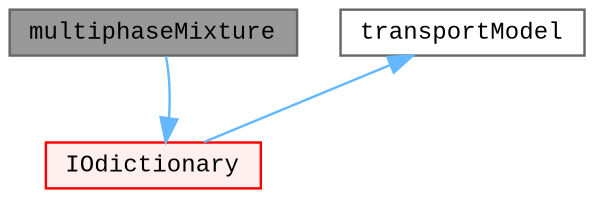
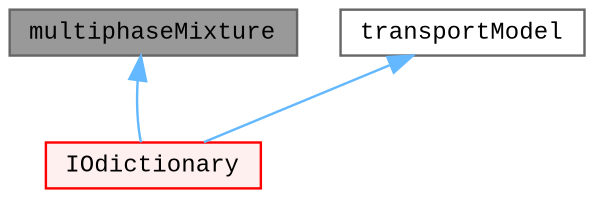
  digraph {
    fontname="Liberation Mono"
    node [color=gray40 fontname="Liberation Mono" fontsize=10 shape=box style=filled]
    edge [color=steelblue1 dir=back fontname="Liberation Mono" fontsize=10 labelfontname=Helvetica labelfontsize=10 style=solid]
    n1 [fillcolor=grey60 fontcolor=black height=0.2 label=multiphaseMixture width=0.4]
    n2 [color=red fillcolor="#FFF0F0" height=0.2 label=IOdictionary width=0.4]
    n3 [fillcolor=white height=0.2 label=transportModel width=0.4]
-   n2 -> n1
+   n1 -> n2
    n3 -> n2
  }
